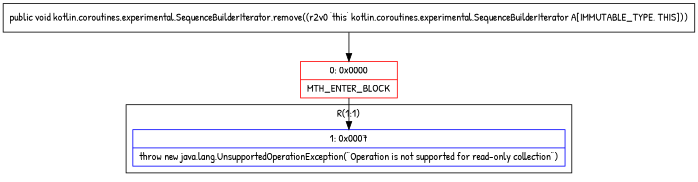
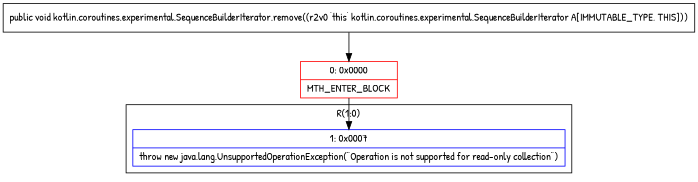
  digraph {
    fontname="Patrick Hand"
    node [shape=record fontname="Patrick Hand"]
    edge [fontname="Patrick Hand"]
    n1 [color=blue label="{1\:\ 0x0007|throw new java.lang.UnsupportedOperationException(\"Operation is not supported for read\-only collection\")\l}"]
    n2 [color=red label="{0\:\ 0x0000|MTH_ENTER_BLOCK\l}"]
    n3 [label="{public void kotlin.coroutines.experimental.SequenceBuilderIterator.remove((r2v0 'this' kotlin.coroutines.experimental.SequenceBuilderIterator A[IMMUTABLE_TYPE, THIS])) }"]
    subgraph cluster_1 {
-     label="R(1:1)"
+     label="R(1:0)"
      n1
    }
    n2 -> n1
    n3 -> n2
  }
